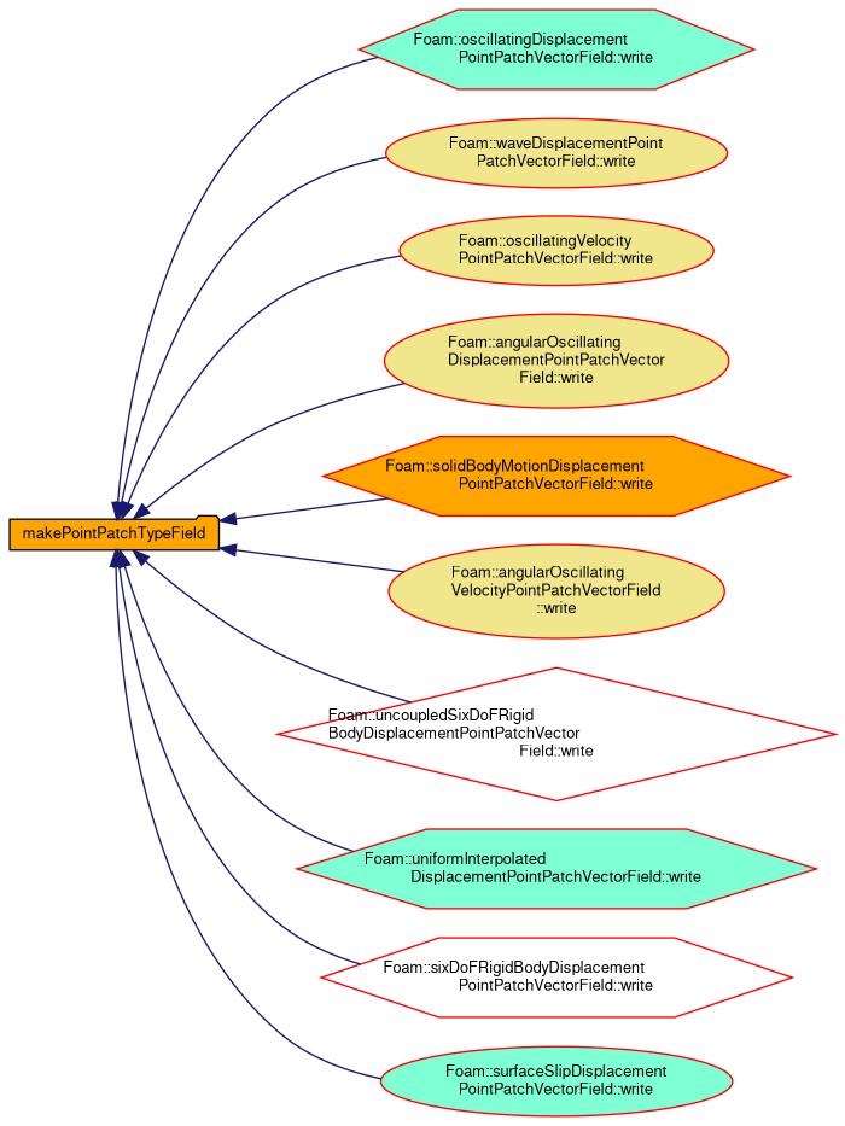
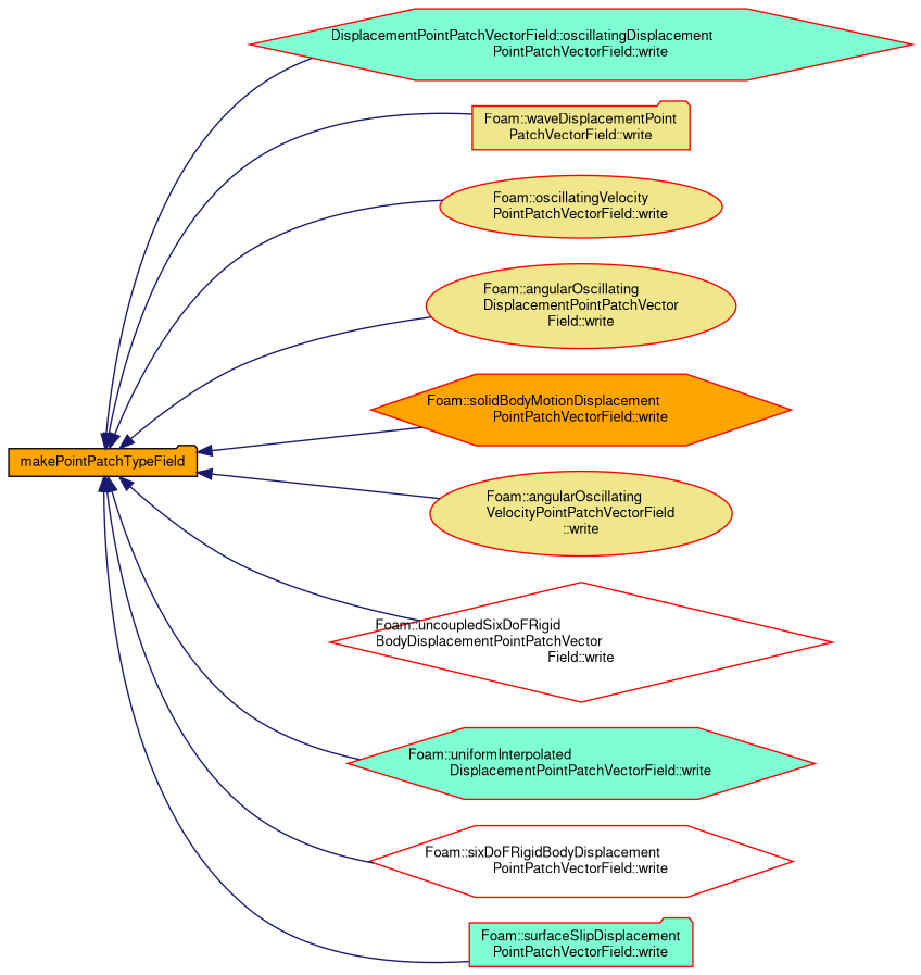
  digraph {
    rankdir=LR
    node [color=red fillcolor=khaki fontname=FreeSans fontsize=10 shape=hexagon style=filled]
    edge [color=midnightblue dir=back fontname=FreeSans fontsize=10 labelfontname=FreeSans labelfontsize=10 style=solid]
    n1 [color=black fillcolor=orange fontcolor=black height=0.2 label=makePointPatchTypeField shape=folder width=0.4]
-   n2 [fillcolor=aquamarine height=0.2 label="Foam::oscillatingDisplacement\lPointPatchVectorField::write" width=0.4]
-   n3 [height=0.2 label="Foam::waveDisplacementPoint\lPatchVectorField::write" shape=ellipse width=0.4]
+   n2 [fillcolor=aquamarine height=0.2 label="DisplacementPointPatchVectorField::oscillatingDisplacement\lPointPatchVectorField::write" width=0.4]
+   n3 [height=0.2 label="Foam::waveDisplacementPoint\lPatchVectorField::write" shape=folder width=0.4]
    n4 [height=0.2 label="Foam::oscillatingVelocity\lPointPatchVectorField::write" shape=ellipse width=0.4]
    n5 [height=0.2 label="Foam::angularOscillating\lDisplacementPointPatchVector\lField::write" shape=ellipse width=0.4]
    n6 [fillcolor=orange height=0.2 label="Foam::solidBodyMotionDisplacement\lPointPatchVectorField::write" width=0.4]
    n7 [height=0.2 label="Foam::angularOscillating\lVelocityPointPatchVectorField\l::write" shape=ellipse width=0.4]
    n8 [fillcolor=white height=0.2 label="Foam::uncoupledSixDoFRigid\lBodyDisplacementPointPatchVector\lField::write" shape=diamond width=0.4]
    n9 [fillcolor=aquamarine height=0.2 label="Foam::uniformInterpolated\lDisplacementPointPatchVectorField::write" width=0.4]
    n10 [fillcolor=white height=0.2 label="Foam::sixDoFRigidBodyDisplacement\lPointPatchVectorField::write" width=0.4]
-   n11 [fillcolor=aquamarine height=0.2 label="Foam::surfaceSlipDisplacement\lPointPatchVectorField::write" shape=ellipse width=0.4]
+   n11 [fillcolor=aquamarine height=0.2 label="Foam::surfaceSlipDisplacement\lPointPatchVectorField::write" shape=folder width=0.4]
    n1 -> n2
    n1 -> n3
    n1 -> n4
    n1 -> n5
    n1 -> n6
    n1 -> n7
    n1 -> n8
    n1 -> n9
    n1 -> n10
    n1 -> n11
  }
